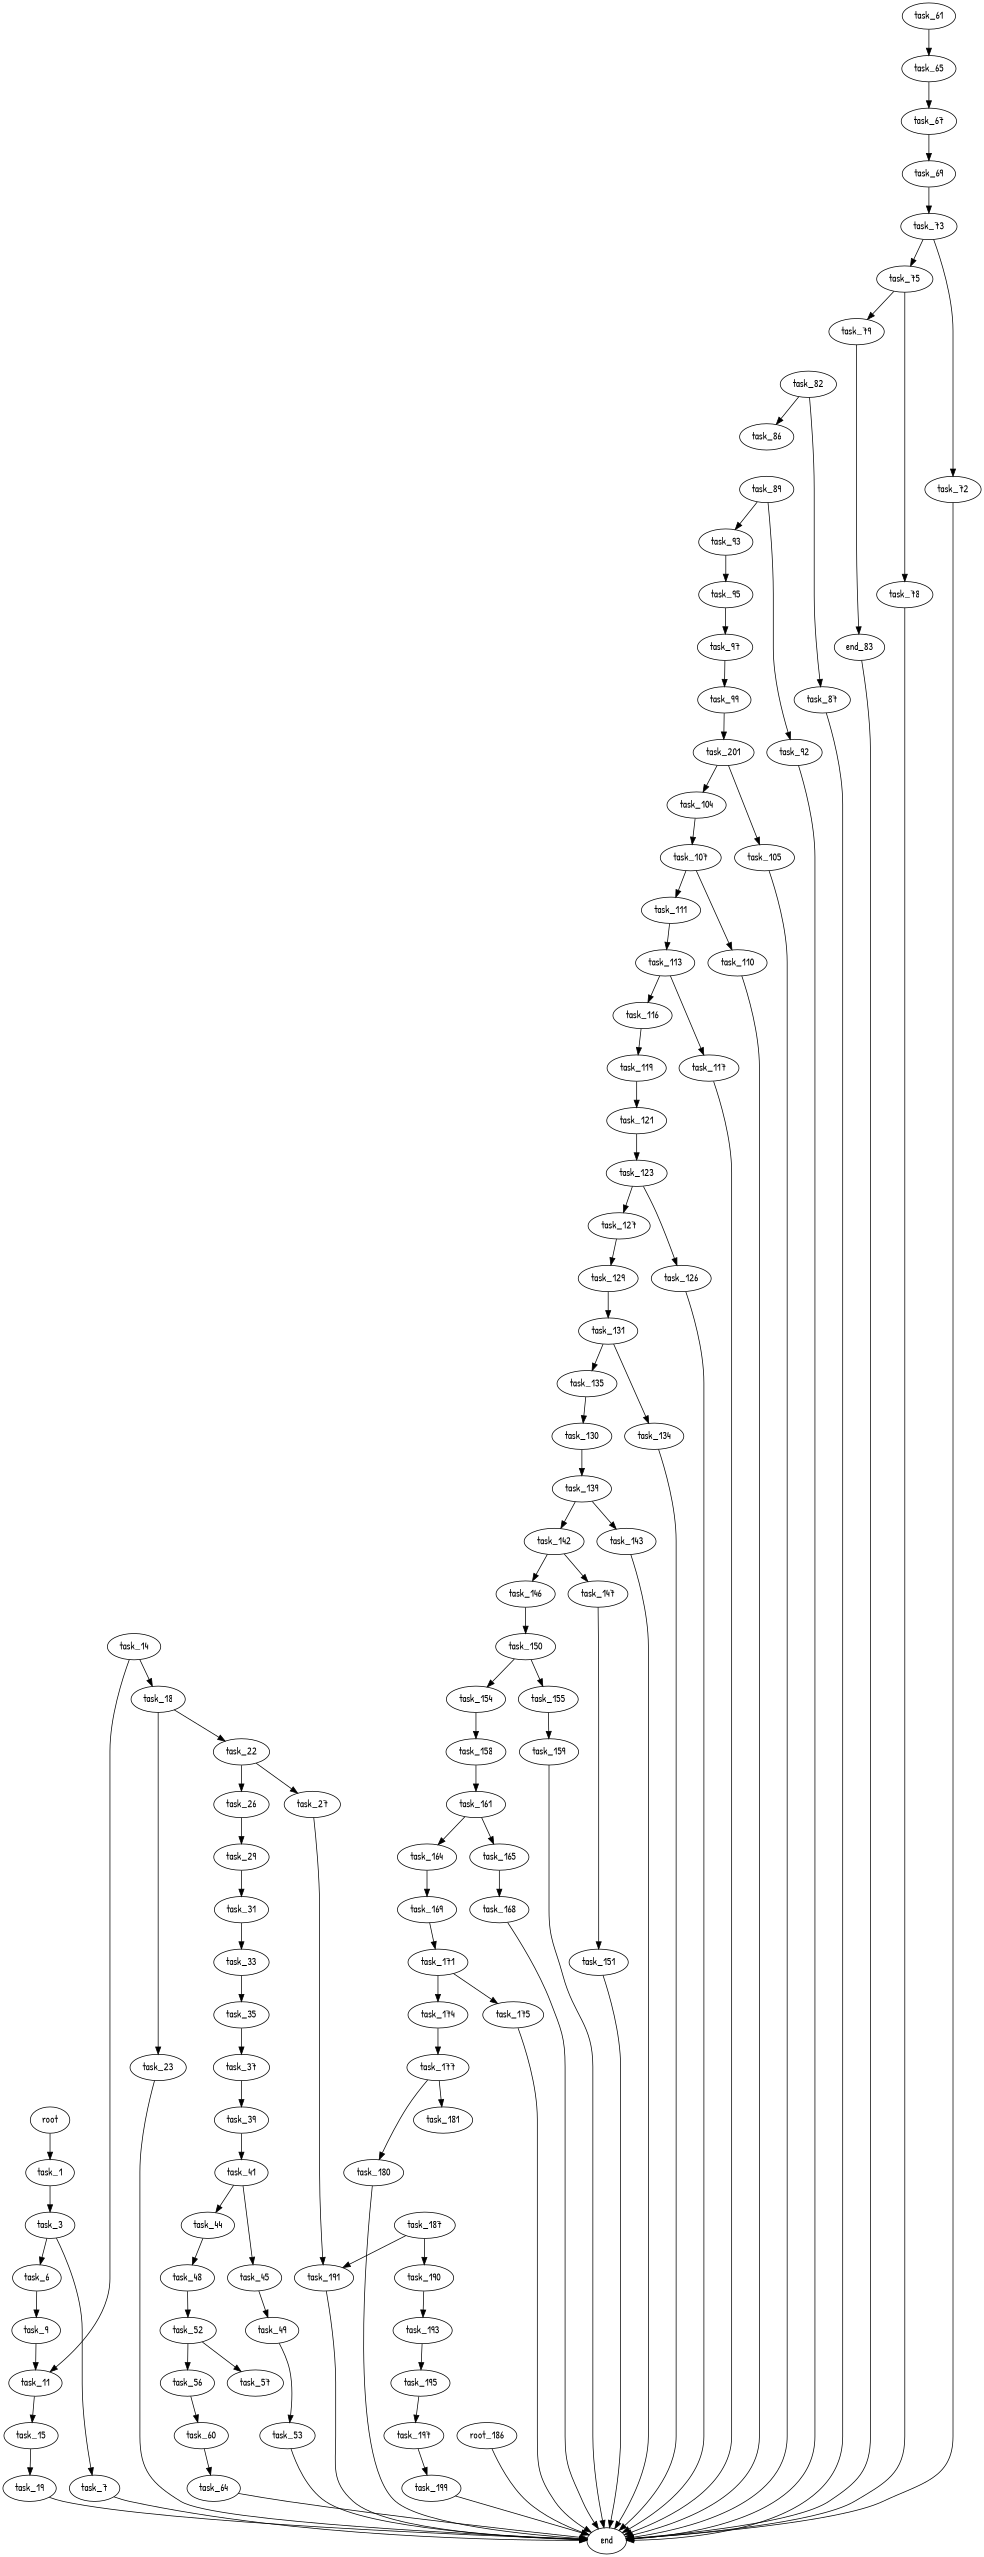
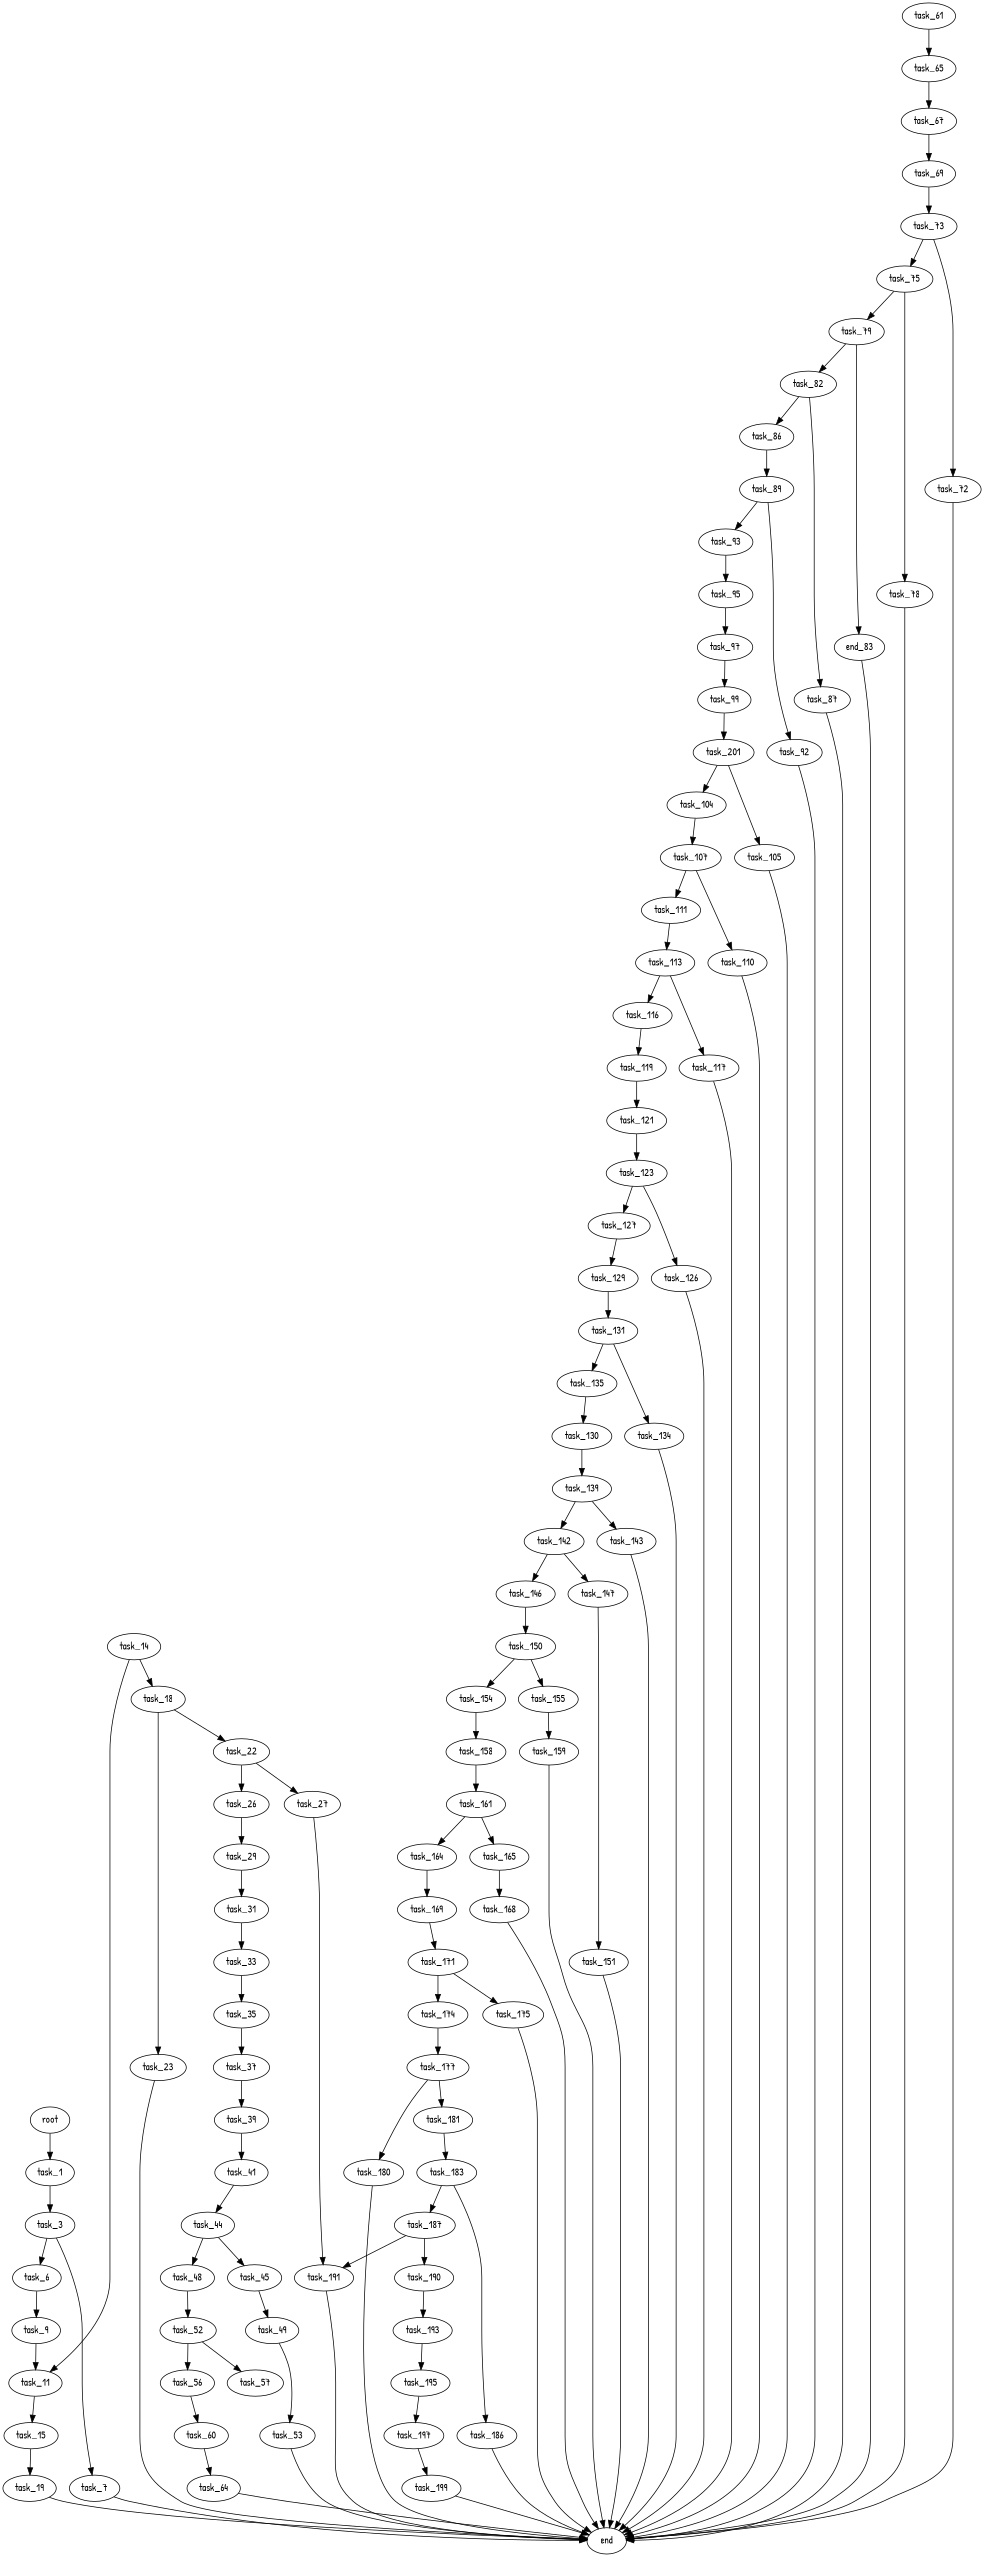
  digraph {
    fontname="Patrick Hand"
    node [fontname="Patrick Hand"]
    edge [fontname="Patrick Hand"]
    root
    task_1
    task_3
    task_6
    task_7
    task_9
    end
    task_11
    task_15
    task_14
    task_18
    task_19
    task_22
    task_23
    task_26
    task_27
    task_29
    task_191
    task_31
    task_33
    task_35
    task_37
    task_39
    task_41
    task_44
    task_45
    task_48
    task_49
    task_52
    task_53
    task_56
    task_57
    task_60
    task_64
    task_61
    task_65
    task_67
    task_69
    task_73
    task_72
    task_75
    task_78
    task_79
    task_82
    n45 [label=end_83]
    task_86
    task_87
    task_89
    task_92
    task_93
    task_95
    task_97
    task_99
    n54 [label=task_201]
    task_104
    task_105
    task_107
    task_110
    task_111
    task_113
    task_116
    task_117
    task_119
    task_121
    task_123
    task_126
    task_127
    task_129
    task_131
    task_134
    task_135
    n72 [label=task_130]
    task_139
    task_142
    task_143
    task_146
    task_147
    task_150
    task_151
    task_154
    task_155
    task_158
    task_159
    task_161
    task_164
    task_165
    task_169
    task_168
    task_171
    task_174
    task_175
    task_177
    task_180
    task_181
-   task_186 [label=root_186]
+   task_183
+   task_186
    task_187
    task_190
    task_193
    task_195
    task_197
    task_199
    root -> task_1
    task_1 -> task_3
    task_3 -> task_6
    task_3 -> task_7
    task_6 -> task_9
    task_7 -> end
    task_9 -> task_11
    task_11 -> task_15
    task_15 -> task_19
    task_14 -> task_11
    task_14 -> task_18
    task_18 -> task_22
    task_18 -> task_23
    task_19 -> end
    task_22 -> task_26
    task_22 -> task_27
    task_23 -> end
    task_26 -> task_29
    task_27 -> task_191
    task_29 -> task_31
    task_191 -> end
    task_31 -> task_33
    task_33 -> task_35
    task_35 -> task_37
    task_37 -> task_39
    task_39 -> task_41
    task_41 -> task_44
-   task_41 -> task_45
+   task_44 -> task_45
    task_44 -> task_48
    task_45 -> task_49
    task_48 -> task_52
    task_49 -> task_53
    task_52 -> task_56
    task_52 -> task_57
    task_53 -> end
    task_56 -> task_60
    task_60 -> task_64
    task_64 -> end
    task_61 -> task_65
    task_65 -> task_67
    task_67 -> task_69
    task_69 -> task_73
    task_73 -> task_72
    task_73 -> task_75
    task_72 -> end
    task_75 -> task_78
    task_75 -> task_79
    task_78 -> end
+   task_79 -> task_82
    task_79 -> n45
    task_82 -> task_86
    task_82 -> task_87
    n45 -> end
+   task_86 -> task_89
    task_87 -> end
    task_89 -> task_92
    task_89 -> task_93
    task_92 -> end
    task_93 -> task_95
    task_95 -> task_97
    task_97 -> task_99
    task_99 -> n54
    n54 -> task_104
    n54 -> task_105
    task_104 -> task_107
    task_105 -> end
    task_107 -> task_110
    task_107 -> task_111
    task_110 -> end
    task_111 -> task_113
    task_113 -> task_116
    task_113 -> task_117
    task_116 -> task_119
    task_117 -> end
    task_119 -> task_121
    task_121 -> task_123
    task_123 -> task_126
    task_123 -> task_127
    task_126 -> end
    task_127 -> task_129
    task_129 -> task_131
    task_131 -> task_134
    task_131 -> task_135
    task_134 -> end
    task_135 -> n72
    n72 -> task_139
    task_139 -> task_142
    task_139 -> task_143
    task_142 -> task_146
    task_142 -> task_147
    task_143 -> end
    task_146 -> task_150
    task_147 -> task_151
    task_150 -> task_154
    task_150 -> task_155
    task_151 -> end
    task_154 -> task_158
    task_155 -> task_159
    task_158 -> task_161
    task_159 -> end
    task_161 -> task_164
    task_161 -> task_165
    task_164 -> task_169
    task_165 -> task_168
    task_169 -> task_171
    task_168 -> end
    task_171 -> task_174
    task_171 -> task_175
    task_174 -> task_177
    task_175 -> end
    task_177 -> task_180
    task_177 -> task_181
    task_180 -> end
+   task_181 -> task_183
+   task_183 -> task_186
+   task_183 -> task_187
    task_186 -> end
    task_187 -> task_191
    task_187 -> task_190
    task_190 -> task_193
    task_193 -> task_195
    task_195 -> task_197
    task_197 -> task_199
    task_199 -> end
  }
